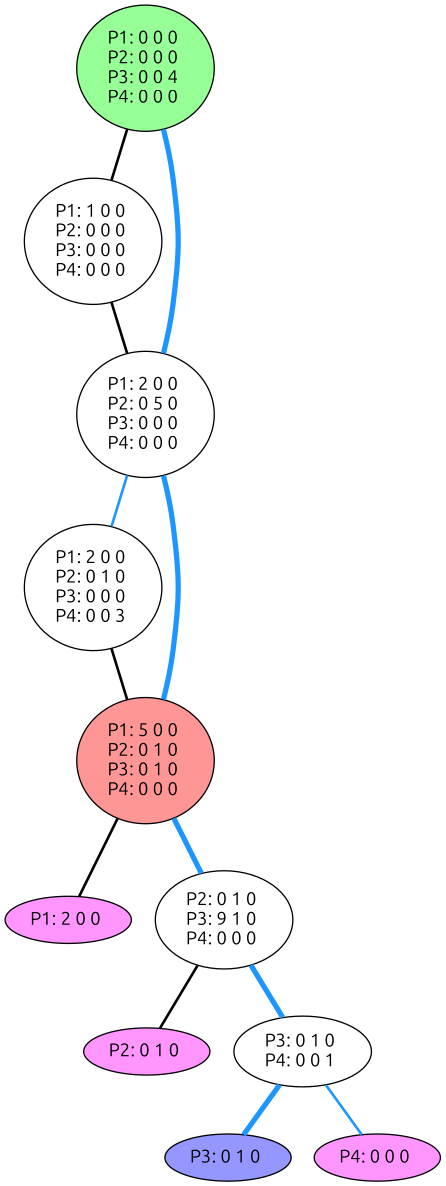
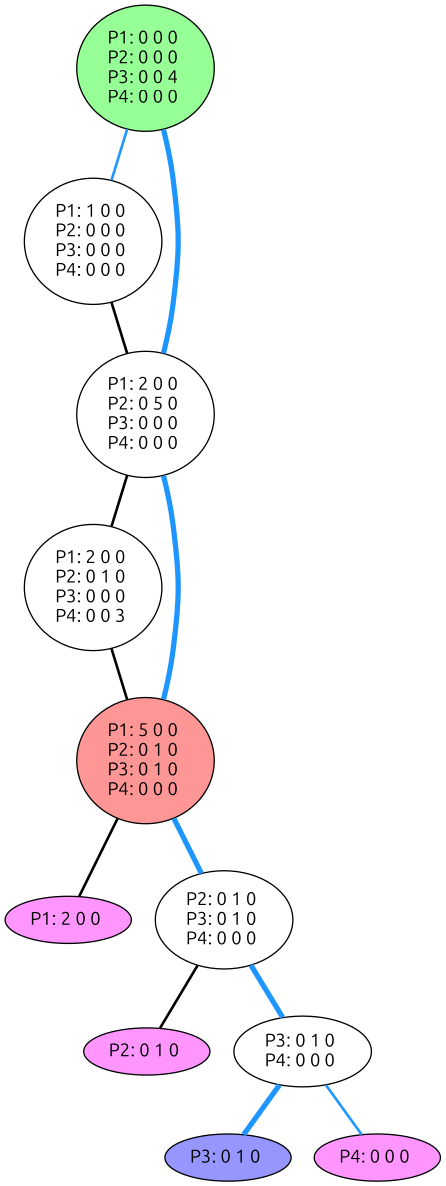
  graph {
    color=black
    fontname=Ubuntu
    node [fontname=Ubuntu style=filled]
    edge [color=black fontname=Ubuntu style=bold]
    n1 [fillcolor="#96FF96" label="P1: 0 0 0 \nP2: 0 0 0 \nP3: 0 0 4 \nP4: 0 0 0 \n"]
    n2 [label="P1: 1 0 0 \nP2: 0 0 0 \nP3: 0 0 0 \nP4: 0 0 0 \n" style=""]
    n3 [label="P1: 2 0 0 \nP2: 0 5 0 \nP3: 0 0 0 \nP4: 0 0 0 \n" style=""]
    n4 [label="P1: 2 0 0 \nP2: 0 1 0 \nP3: 0 0 0 \nP4: 0 0 3 \n" style=""]
    n5 [fillcolor="#FF9696" label="P1: 5 0 0 \nP2: 0 1 0 \nP3: 0 1 0 \nP4: 0 0 0 \n"]
    n6 [fillcolor="#FF96FF" label="P1: 2 0 0 \n"]
-   n7 [label="P2: 0 1 0 \nP3: 9 1 0 \nP4: 0 0 0 \n" style=""]
+   n7 [label="P2: 0 1 0 \nP3: 0 1 0 \nP4: 0 0 0 \n" style=""]
    n8 [fillcolor="#FF96FF" label="P2: 0 1 0 \n"]
-   n9 [label="P3: 0 1 0 \nP4: 0 0 1 \n" style=""]
+   n9 [label="P3: 0 1 0 \nP4: 0 0 0 \n" style=""]
    n10 [fillcolor="#9696FF" label="P3: 0 1 0 \n"]
    n11 [fillcolor="#FF96FF" label="P4: 0 0 0 \n"]
-   n1 -- n2
+   n1 -- n2 [color="#1E96FF"]
    n1 -- n3 [color="#1E96FF" penwidth=4.0]
    n2 -- n3
-   n3 -- n4 [color="#1E96FF"]
+   n3 -- n4
    n3 -- n5 [color="#1E96FF" penwidth=4.0]
    n4 -- n5
    n5 -- n6
    n5 -- n7 [color="#1E96FF" penwidth=4.0]
    n7 -- n8
    n7 -- n9 [color="#1E96FF" penwidth=4.0]
    n9 -- n10 [color="#1E96FF" penwidth=4.0]
    n9 -- n11 [color="#1E96FF"]
  }
